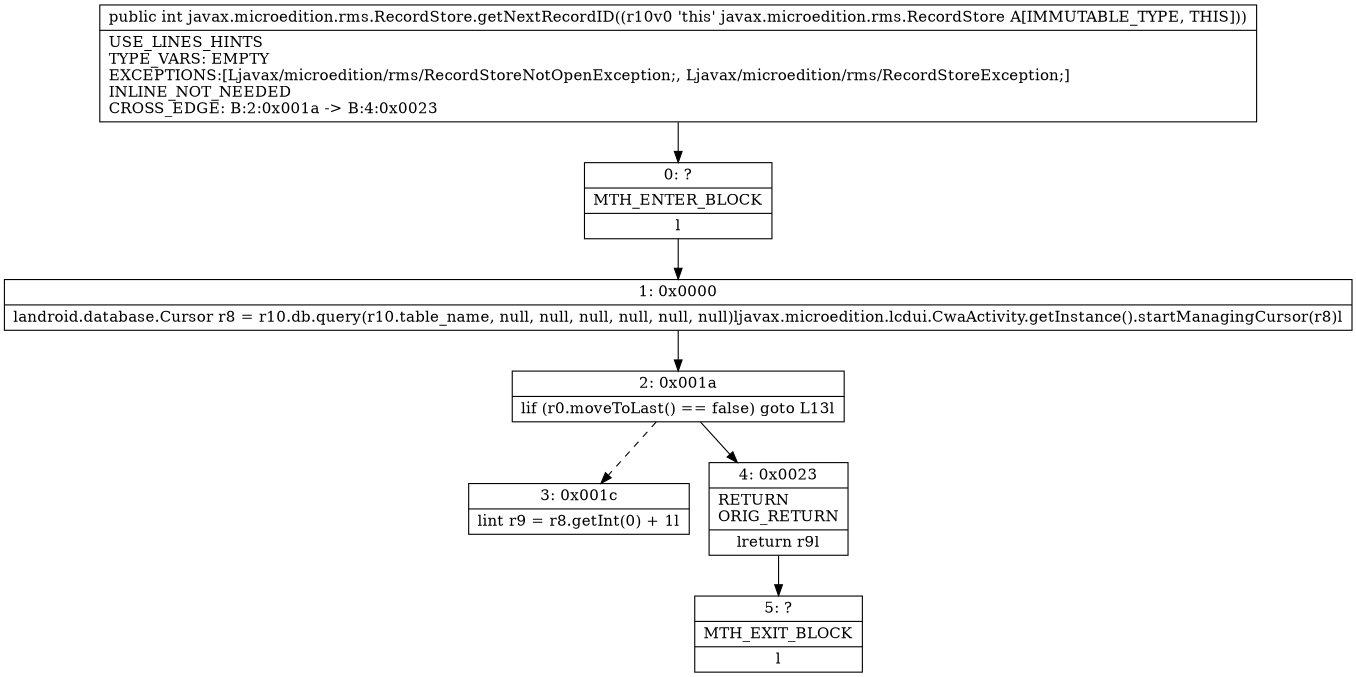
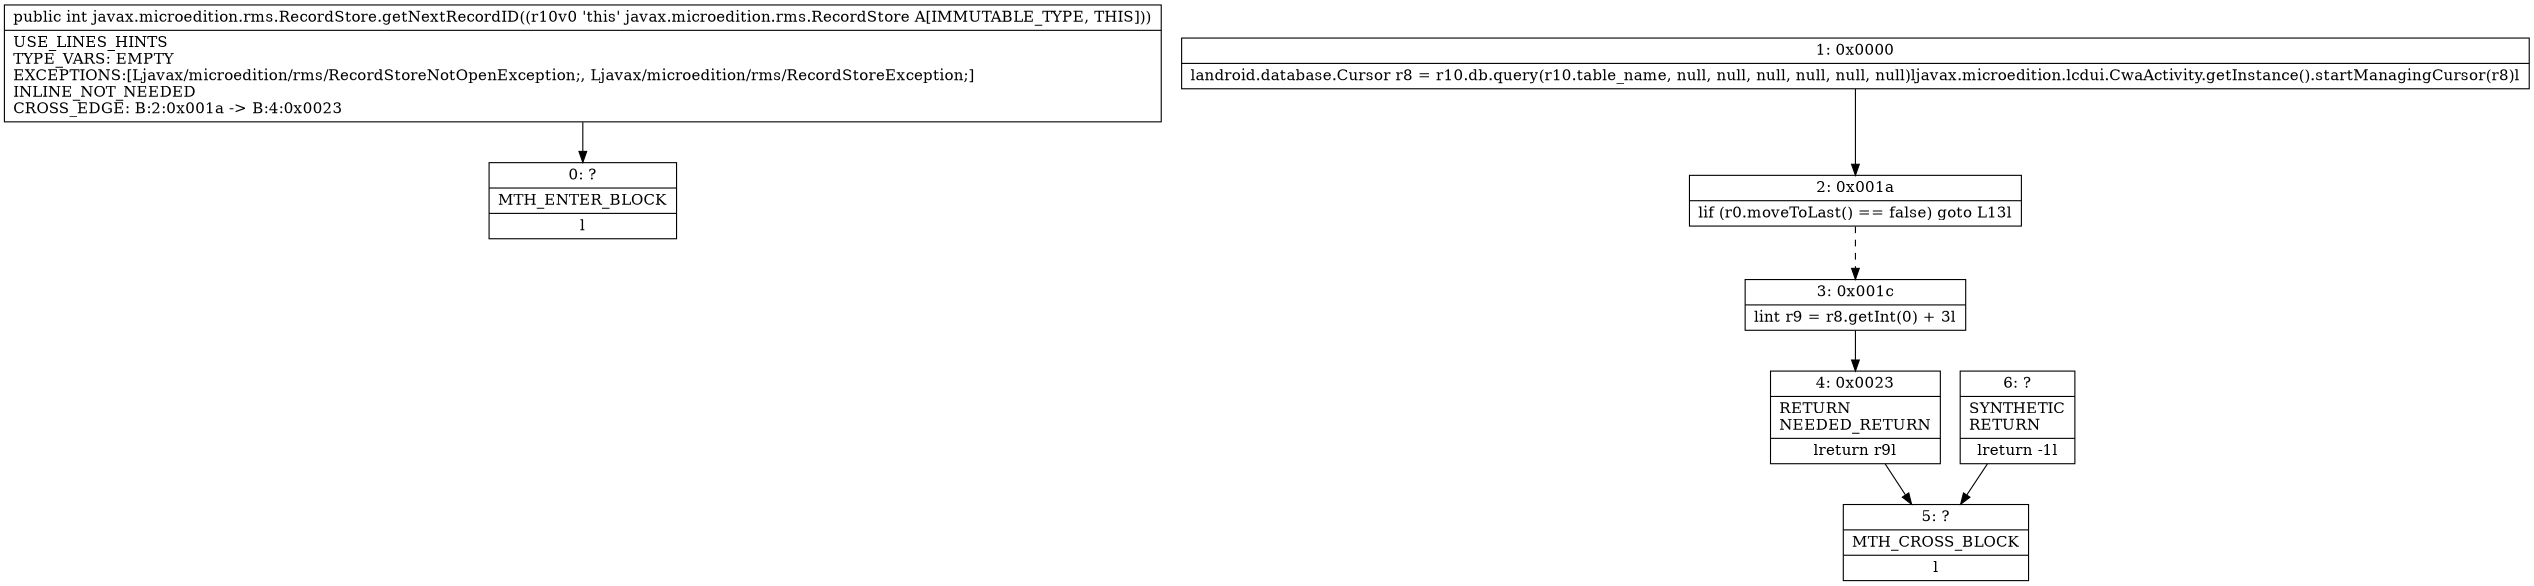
  digraph {
    node [shape=record]
    n1 [label="{0\:\ ?|MTH_ENTER_BLOCK\l|l}"]
    n2 [label="{1\:\ 0x0000|landroid.database.Cursor r8 = r10.db.query(r10.table_name, null, null, null, null, null, null)ljavax.microedition.lcdui.CwaActivity.getInstance().startManagingCursor(r8)l}"]
    n3 [label="{2\:\ 0x001a|lif (r0.moveToLast() == false) goto L13l}"]
-   n4 [label="{3\:\ 0x001c|lint r9 = r8.getInt(0) + 1l}"]
-   n5 [label="{4\:\ 0x0023|RETURN\lORIG_RETURN\l|lreturn r9l}"]
-   n7 [label="{5\:\ ?|MTH_EXIT_BLOCK\l|l}"]
+   n4 [label="{3\:\ 0x001c|lint r9 = r8.getInt(0) + 3l}"]
+   n5 [label="{4\:\ 0x0023|RETURN\lNEEDED_RETURN\l|lreturn r9l}"]
+   n6 [label="{6\:\ ?|SYNTHETIC\lRETURN\l|lreturn \-1l}"]
+   n7 [label="{5\:\ ?|MTH_CROSS_BLOCK\l|l}"]
    n8 [label="{public int javax.microedition.rms.RecordStore.getNextRecordID((r10v0 'this' javax.microedition.rms.RecordStore A[IMMUTABLE_TYPE, THIS]))  | USE_LINES_HINTS\lTYPE_VARS: EMPTY\lEXCEPTIONS:[Ljavax\/microedition\/rms\/RecordStoreNotOpenException;, Ljavax\/microedition\/rms\/RecordStoreException;]\lINLINE_NOT_NEEDED\lCROSS_EDGE: B:2:0x001a \-\> B:4:0x0023\l}"]
-   n1 -> n2
    n2 -> n3
    n3 -> n4 [style=dashed]
-   n3 -> n5
+   n4 -> n5
    n5 -> n7
+   n6 -> n7
    n8 -> n1
  }
